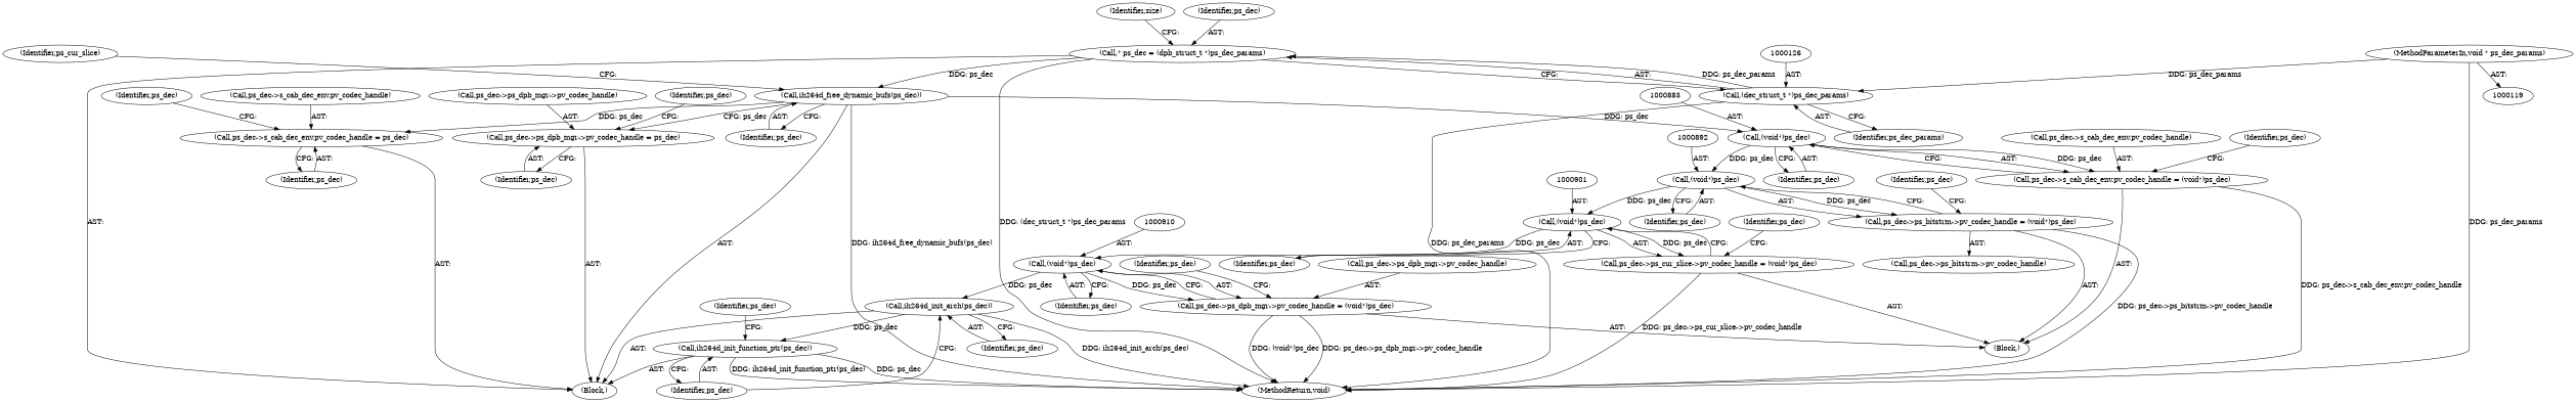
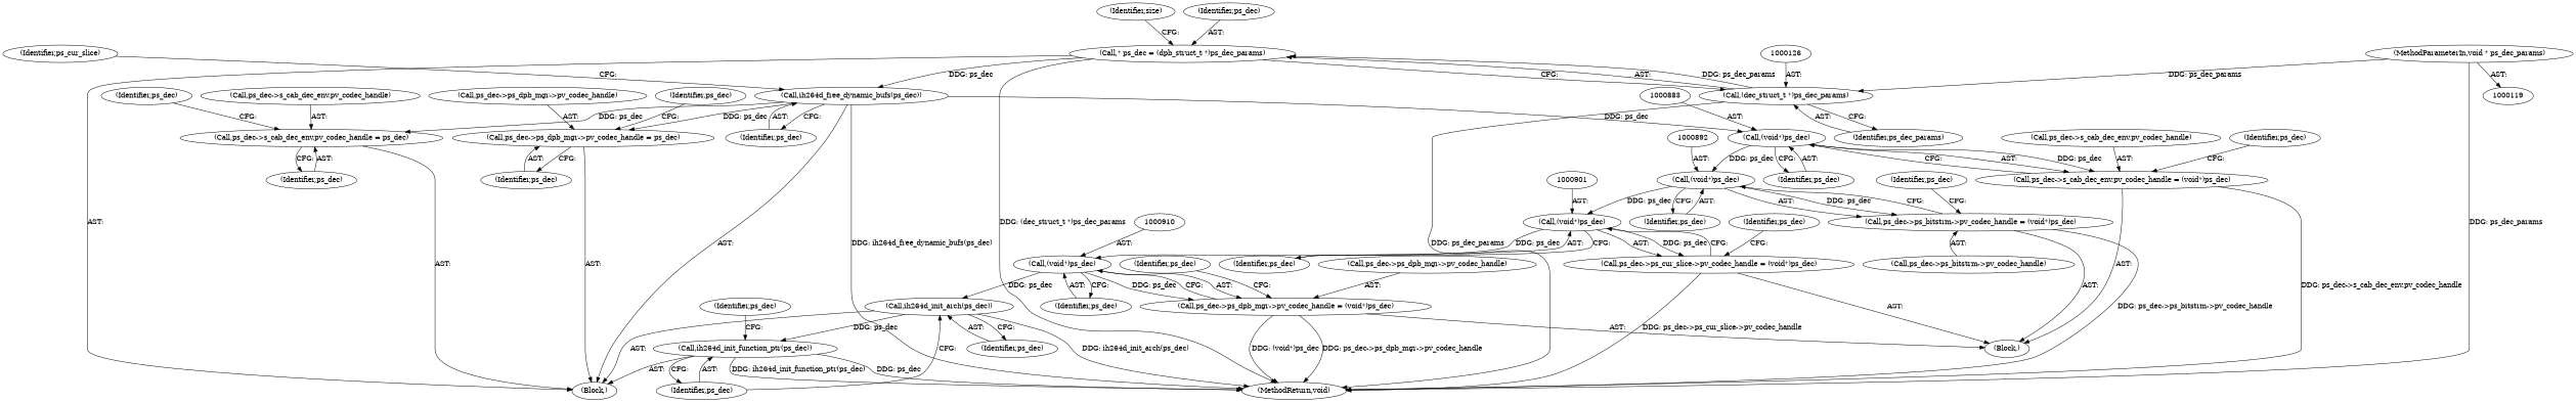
  digraph {
    n1 [label="(Call,ih264d_free_dynamic_bufs(ps_dec))"]
    n2 [label="(Call,ps_dec->s_cab_dec_env.pv_codec_handle = ps_dec)"]
    n3 [label="(Call,ps_dec->ps_dpb_mgr->pv_codec_handle = ps_dec)"]
    n4 [label="(Call,(void*)ps_dec)"]
    n5 [label="(MethodReturn,void)"]
    n6 [label="(Identifier,ps_dec)"]
    n7 [label="(Block,)"]
    n8 [label="(Identifier,ps_dec)"]
    n9 [label="(Identifier,ps_dec)"]
    n10 [label="(Call,ps_dec->s_cab_dec_env.pv_codec_handle = (void*)ps_dec)"]
    n11 [label="(Call,(void*)ps_dec)"]
    n12 [label="(Identifier,ps_dec)"]
    n13 [label="(Call,* ps_dec = (dpb_struct_t *)ps_dec_params)"]
    n14 [label="(Call,(dec_struct_t *)ps_dec_params)"]
    n15 [label="(Identifier,ps_dec_params)"]
    n16 [label="(MethodParameterIn,void * ps_dec_params)"]
    1000119
    n18 [label="(Block,)"]
    n19 [label="(Call,ps_dec->ps_bitstrm->pv_codec_handle = (void*)ps_dec)"]
    n20 [label="(Call,(void*)ps_dec)"]
    n21 [label="(Identifier,ps_dec)"]
    n22 [label="(Call,ps_dec->ps_cur_slice->pv_codec_handle = (void*)ps_dec)"]
    n23 [label="(Call,(void*)ps_dec)"]
    n24 [label="(Identifier,ps_dec)"]
    n25 [label="(Call,ps_dec->ps_dpb_mgr->pv_codec_handle = (void*)ps_dec)"]
    n26 [label="(Call,ih264d_init_arch(ps_dec))"]
    n27 [label="(Identifier,ps_dec)"]
    n28 [label="(Call,ih264d_init_function_ptr(ps_dec))"]
    n29 [label="(Identifier,ps_dec)"]
    n30 [label="(Identifier,ps_dec)"]
    n31 [label="(Identifier,size)"]
    n32 [label="(Identifier,ps_dec)"]
    n33 [label="(Identifier,ps_dec)"]
    n34 [label="(Call,ps_dec->ps_dpb_mgr->pv_codec_handle)"]
    n35 [label="(Identifier,ps_dec)"]
    n36 [label="(Call,ps_dec->s_cab_dec_env.pv_codec_handle)"]
    n37 [label="(Identifier,ps_dec)"]
    n38 [label="(Identifier,ps_dec)"]
    n39 [label="(Call,ps_dec->s_cab_dec_env.pv_codec_handle)"]
    n40 [label="(Identifier,ps_dec)"]
    n41 [label="(Identifier,ps_dec)"]
    n42 [label="(Call,ps_dec->ps_bitstrm->pv_codec_handle)"]
    n43 [label="(Identifier,ps_dec)"]
    n44 [label="(Call,ps_dec->ps_dpb_mgr->pv_codec_handle)"]
    n45 [label="(Identifier,ps_cur_slice)"]
    1000126
    1000883
    1000892
    1000901
    1000910
    n1 -> n2 [label="DDG: ps_dec"]
-   n1 -> n3 [label="CFG: ps_dec"]
+   n1 -> n3 [label="DDG: ps_dec"]
    n1 -> n4 [label="DDG: ps_dec"]
    n1 -> n5 [label="DDG: ih264d_free_dynamic_bufs(ps_dec)"]
    n1 -> n6 [label="CFG: "]
    n1 -> n7 [label="AST: "]
    n2 -> n7 [label="AST: "]
    n2 -> n8 [label="CFG: "]
    n3 -> n7 [label="AST: "]
    n3 -> n9 [label="CFG: "]
    n4 -> n10 [label="AST: "]
    n4 -> n10 [label="DDG: ps_dec"]
    n4 -> n11 [label="DDG: ps_dec"]
    n4 -> n12 [label="CFG: "]
    n6 -> n1 [label="AST: "]
    n8 -> n2 [label="AST: "]
    n9 -> n3 [label="AST: "]
    n10 -> n4 [label="CFG: "]
    n10 -> n5 [label="DDG: ps_dec->s_cab_dec_env.pv_codec_handle"]
    n10 -> n18 [label="AST: "]
    n11 -> n19 [label="AST: "]
    n11 -> n19 [label="DDG: ps_dec"]
    n11 -> n20 [label="DDG: ps_dec"]
    n11 -> n21 [label="CFG: "]
    n12 -> n4 [label="AST: "]
    n13 -> n1 [label="DDG: ps_dec"]
    n13 -> n5 [label="DDG: (dec_struct_t *)ps_dec_params"]
    n13 -> n7 [label="AST: "]
    n13 -> n14 [label="CFG: "]
    n14 -> n5 [label="DDG: ps_dec_params"]
    n14 -> n13 [label="AST: "]
    n14 -> n13 [label="DDG: ps_dec_params"]
    n14 -> n15 [label="CFG: "]
    n15 -> n14 [label="AST: "]
    n16 -> n5 [label="DDG: ps_dec_params"]
    n16 -> n14 [label="DDG: ps_dec_params"]
    n16 -> 1000119 [label="AST: "]
    n19 -> n5 [label="DDG: ps_dec->ps_bitstrm->pv_codec_handle"]
    n19 -> n11 [label="CFG: "]
    n19 -> n18 [label="AST: "]
    n20 -> n22 [label="AST: "]
    n20 -> n22 [label="DDG: ps_dec"]
    n20 -> n23 [label="DDG: ps_dec"]
    n20 -> n24 [label="CFG: "]
    n21 -> n11 [label="AST: "]
    n22 -> n5 [label="DDG: ps_dec->ps_cur_slice->pv_codec_handle"]
    n22 -> n18 [label="AST: "]
    n22 -> n20 [label="CFG: "]
    n23 -> n25 [label="AST: "]
    n23 -> n25 [label="DDG: ps_dec"]
    n23 -> n26 [label="DDG: ps_dec"]
    n23 -> n27 [label="CFG: "]
    n24 -> n20 [label="AST: "]
    n25 -> n5 [label="DDG: ps_dec->ps_dpb_mgr->pv_codec_handle"]
    n25 -> n5 [label="DDG: (void*)ps_dec"]
    n25 -> n18 [label="AST: "]
    n25 -> n23 [label="CFG: "]
    n26 -> n5 [label="DDG: ih264d_init_arch(ps_dec)"]
    n26 -> n7 [label="AST: "]
    n26 -> n28 [label="DDG: ps_dec"]
    n26 -> n29 [label="CFG: "]
    n27 -> n23 [label="AST: "]
    n28 -> n5 [label="DDG: ih264d_init_function_ptr(ps_dec)"]
    n28 -> n5 [label="DDG: ps_dec"]
    n28 -> n7 [label="AST: "]
    n28 -> n30 [label="CFG: "]
    n29 -> n26 [label="AST: "]
    n30 -> n26 [label="CFG: "]
    n30 -> n28 [label="AST: "]
    n31 -> n13 [label="CFG: "]
    n32 -> n13 [label="AST: "]
    n33 -> n22 [label="CFG: "]
    n34 -> n3 [label="AST: "]
    n35 -> n10 [label="CFG: "]
    n36 -> n10 [label="AST: "]
    n37 -> n19 [label="CFG: "]
    n38 -> n25 [label="CFG: "]
    n39 -> n2 [label="AST: "]
    n40 -> n28 [label="CFG: "]
    n41 -> n3 [label="CFG: "]
-   n19 -> n42 [label="AST: "]
+   n42 -> n19 [label="AST: "]
    n43 -> n2 [label="CFG: "]
    n44 -> n25 [label="AST: "]
    n45 -> n1 [label="CFG: "]
    1000126 -> n14 [label="AST: "]
    1000883 -> n4 [label="AST: "]
    1000892 -> n11 [label="AST: "]
    1000901 -> n20 [label="AST: "]
    1000910 -> n23 [label="AST: "]
  }
